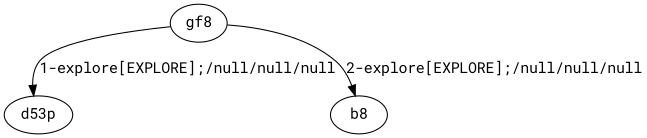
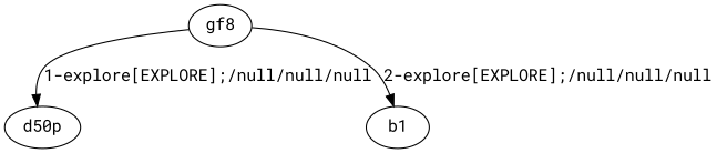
  digraph {
    fontname="Roboto Mono"
    node [fontname="Roboto Mono"]
    edge [fontname="Roboto Mono"]
    gf8
-   d53p
-   b1 [label=b8]
+   d53p [label=d50p]
+   b1
    gf8 -> d53p [label="1-explore[EXPLORE];/null/null/null"]
    gf8 -> b1 [label="2-explore[EXPLORE];/null/null/null"]
  }
